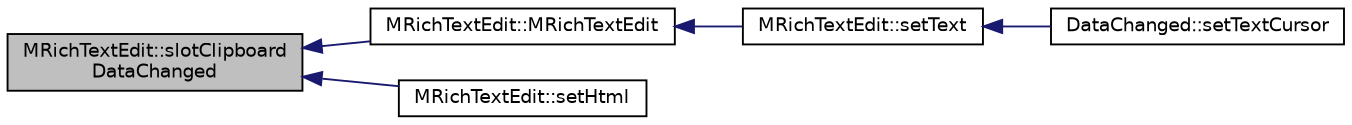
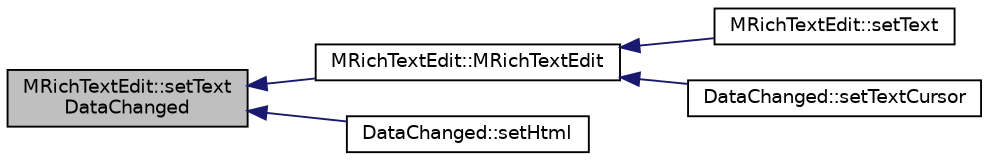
  digraph {
    rankdir=LR
    node [color=black fillcolor=white fontname=Helvetica fontsize=10 shape=record style=filled]
    edge [color=midnightblue dir=back fontname=Helvetica fontsize=10 labelfontname=Helvetica labelfontsize=10 style=solid]
-   n1 [fillcolor=grey75 fontcolor=black height=0.2 label="MRichTextEdit::slotClipboard\lDataChanged" width=0.4]
+   n1 [fillcolor=grey75 fontcolor=black height=0.2 label="MRichTextEdit::setText\lDataChanged" width=0.4]
    n2 [height=0.2 label="MRichTextEdit::MRichTextEdit" width=0.4]
-   n3 [height=0.2 label="MRichTextEdit::setHtml" width=0.4]
+   n3 [height=0.2 label="DataChanged::setHtml" width=0.4]
    n4 [height=0.2 label="MRichTextEdit::setText" width=0.4]
    n5 [height=0.2 label="DataChanged::setTextCursor" width=0.4]
    n1 -> n2
    n1 -> n3
    n2 -> n4
-   n4 -> n5
+   n2 -> n5
  }
